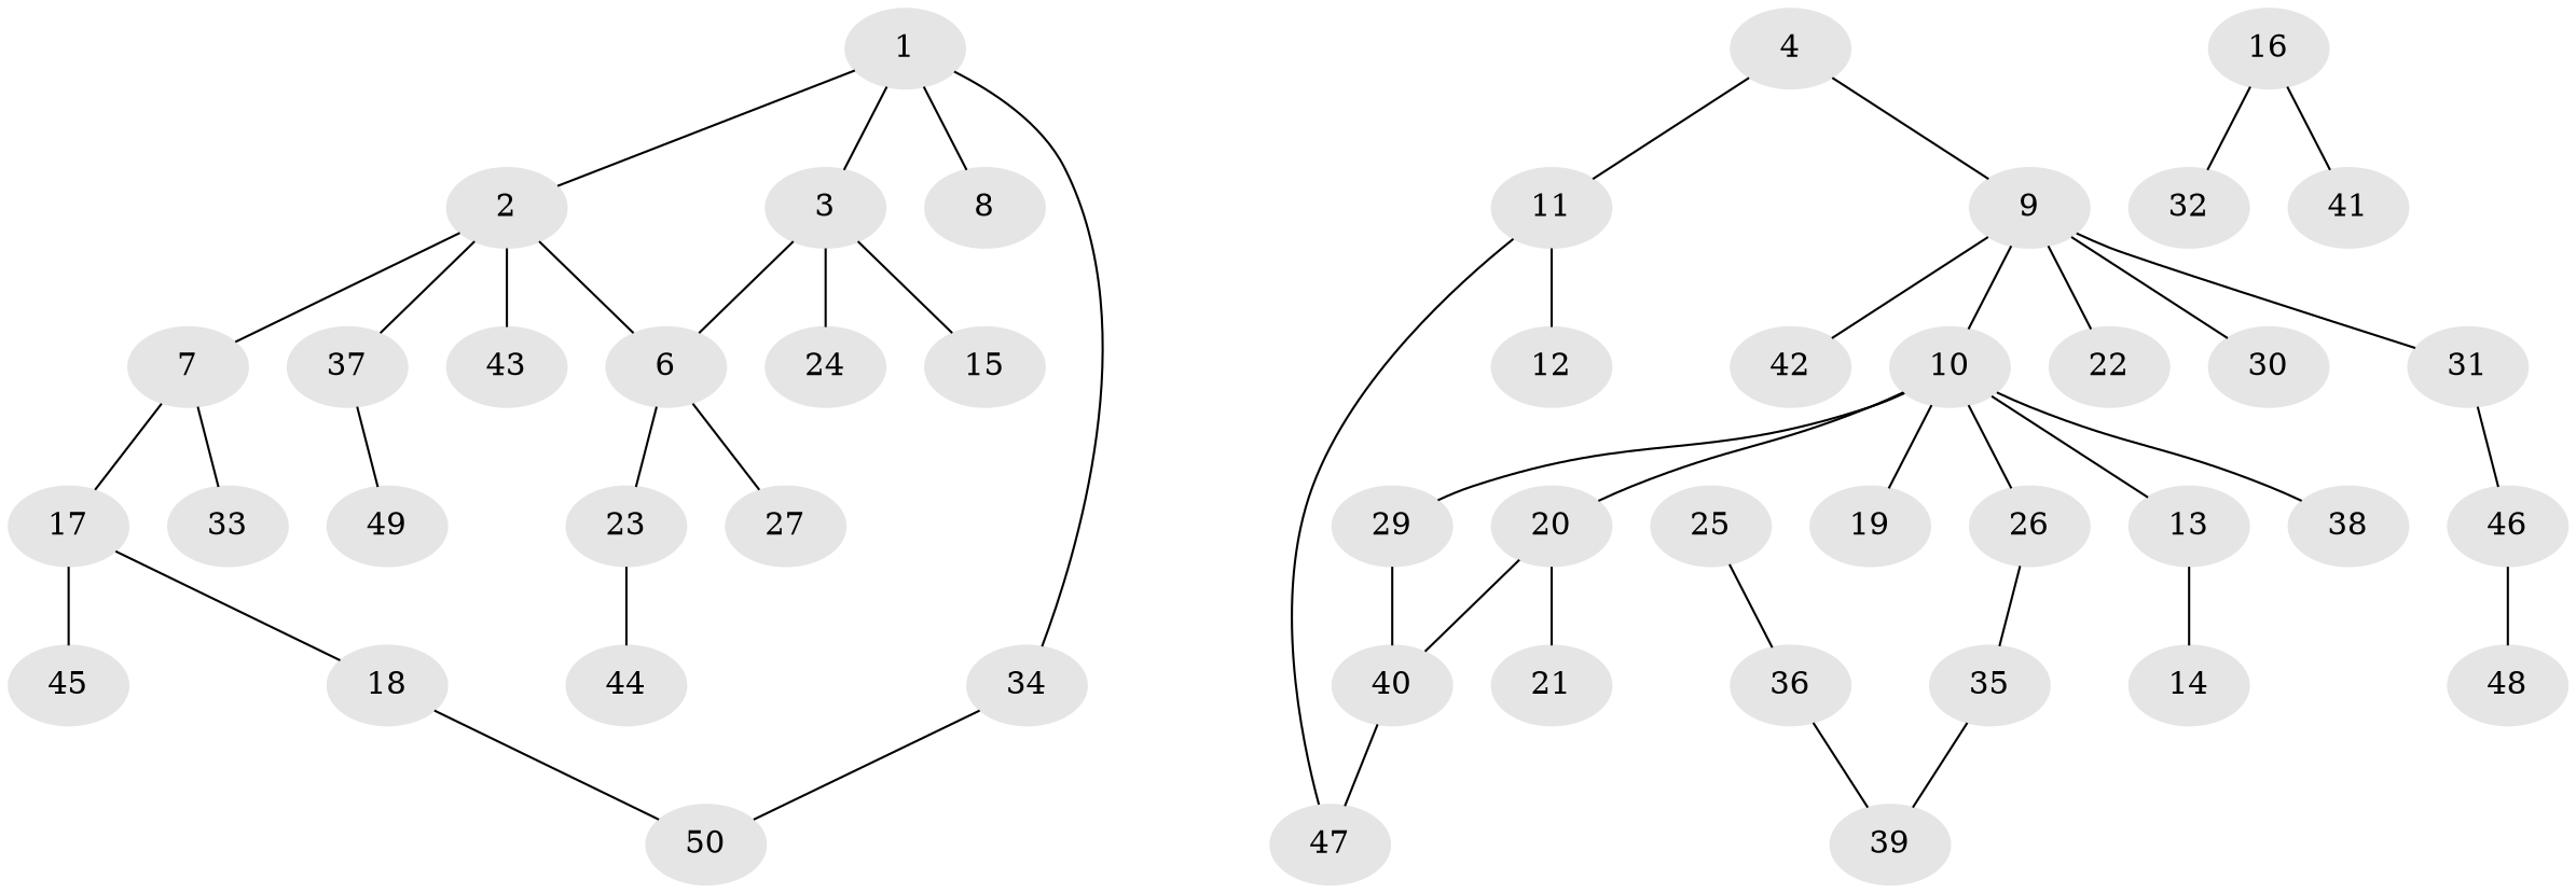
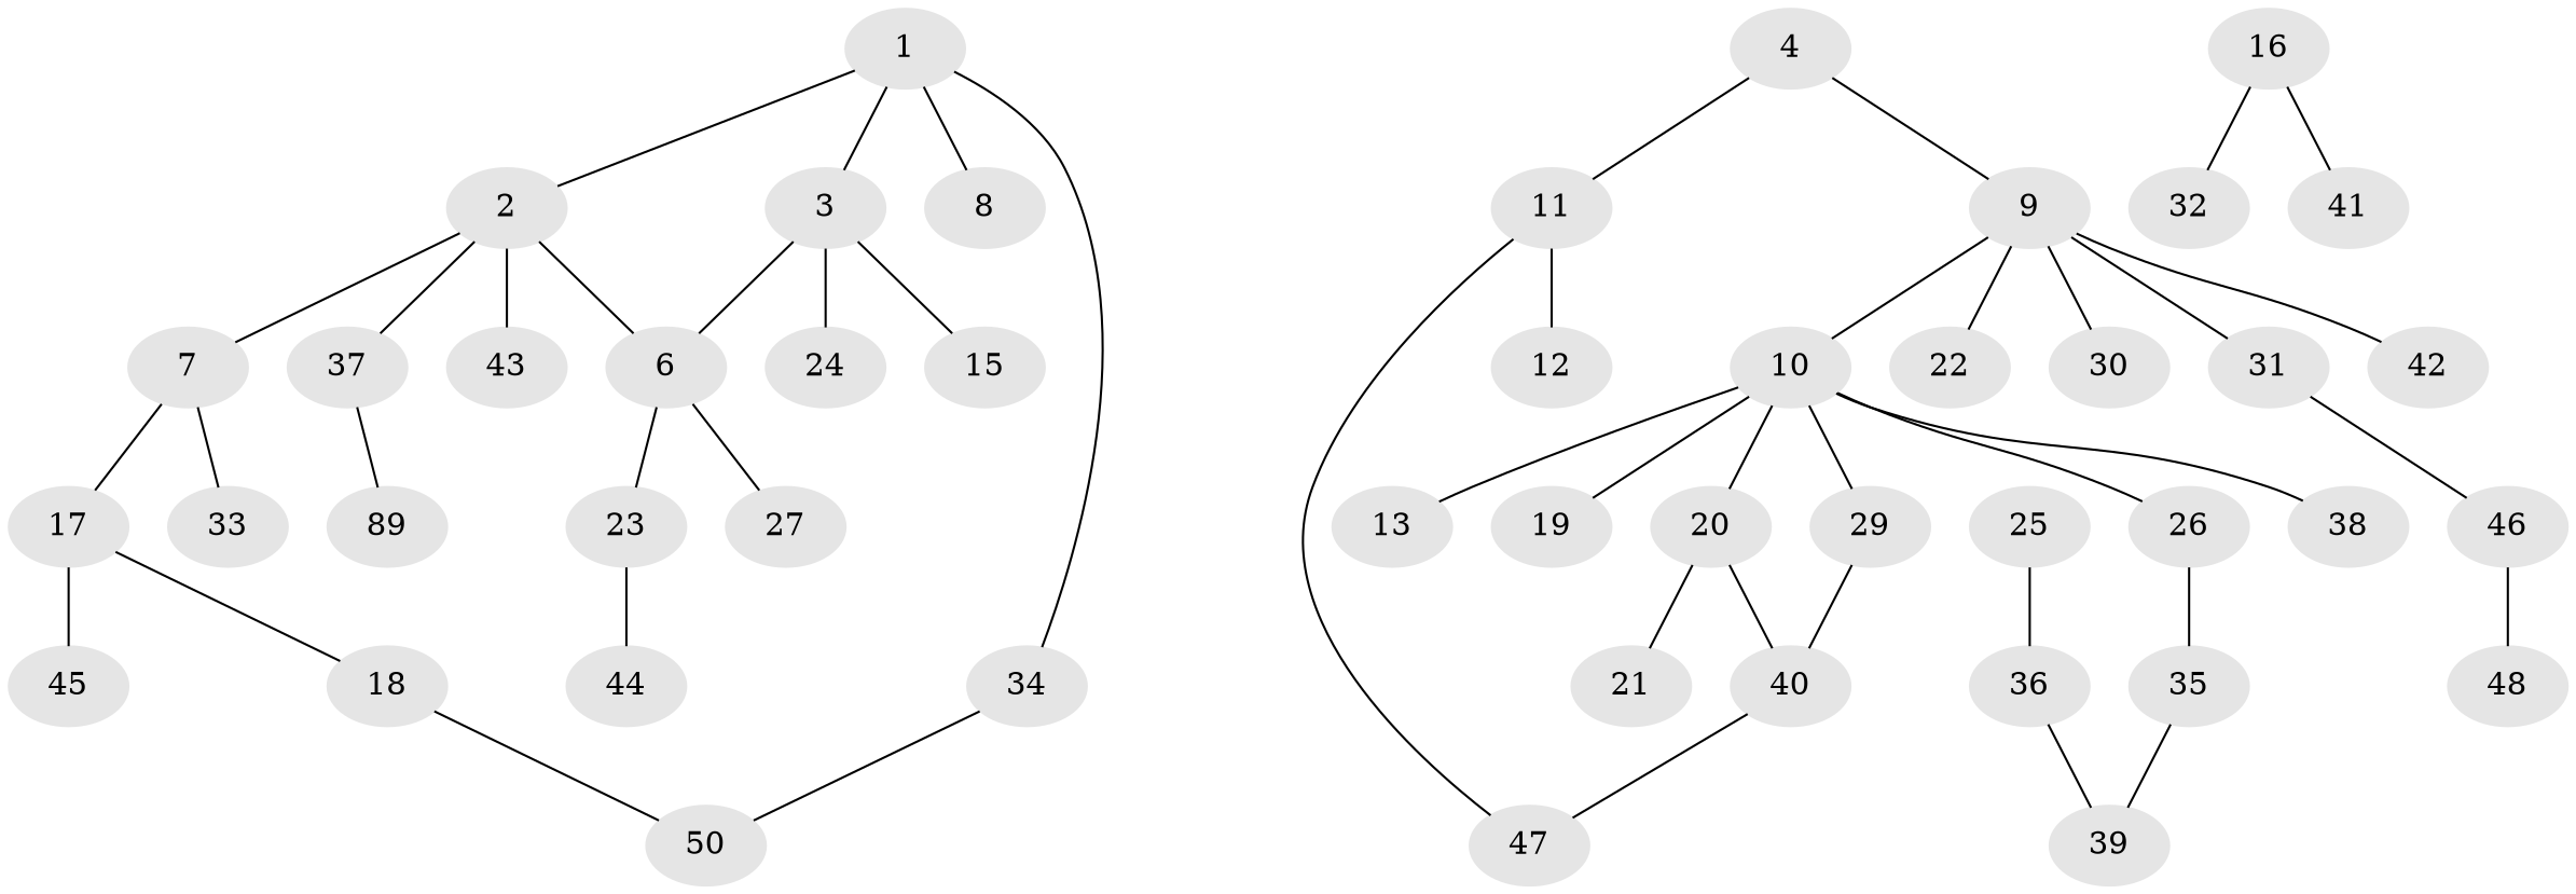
  graph {
    node [color=gray90 style=filled]
    1
    2
    3
    8
    34
    6
    7
    37
    43
    15
    24
    50
    4
    9
    11
    23
    27
    17
    33
-   49
+   49 [label=89]
    10
    22
    30
    31
    42
    12
    47
    16
    32
    41
    25
    36
    44
    18
    45
    13
    19
    20
    26
    29
    38
    46
-   14
    21
    40
    35
    39
    48
    1 -- 2
    1 -- 3
    1 -- 8
    1 -- 34
    2 -- 6
    2 -- 7
    2 -- 37
    2 -- 43
    3 -- 6
    3 -- 15
    3 -- 24
    34 -- 50
    6 -- 23
    6 -- 27
    7 -- 17
    7 -- 33
    37 -- 49
    4 -- 9
    4 -- 11
    9 -- 10
    9 -- 22
    9 -- 30
    9 -- 31
    9 -- 42
    11 -- 12
    11 -- 47
    23 -- 44
    17 -- 18
    17 -- 45
    10 -- 13
    10 -- 19
    10 -- 20
    10 -- 26
    10 -- 29
    10 -- 38
    31 -- 46
    16 -- 32
    16 -- 41
    25 -- 36
    36 -- 39
    18 -- 50
-   13 -- 14
    20 -- 21
    20 -- 40
    26 -- 35
    29 -- 40
    46 -- 48
    40 -- 47
    35 -- 39
  }
